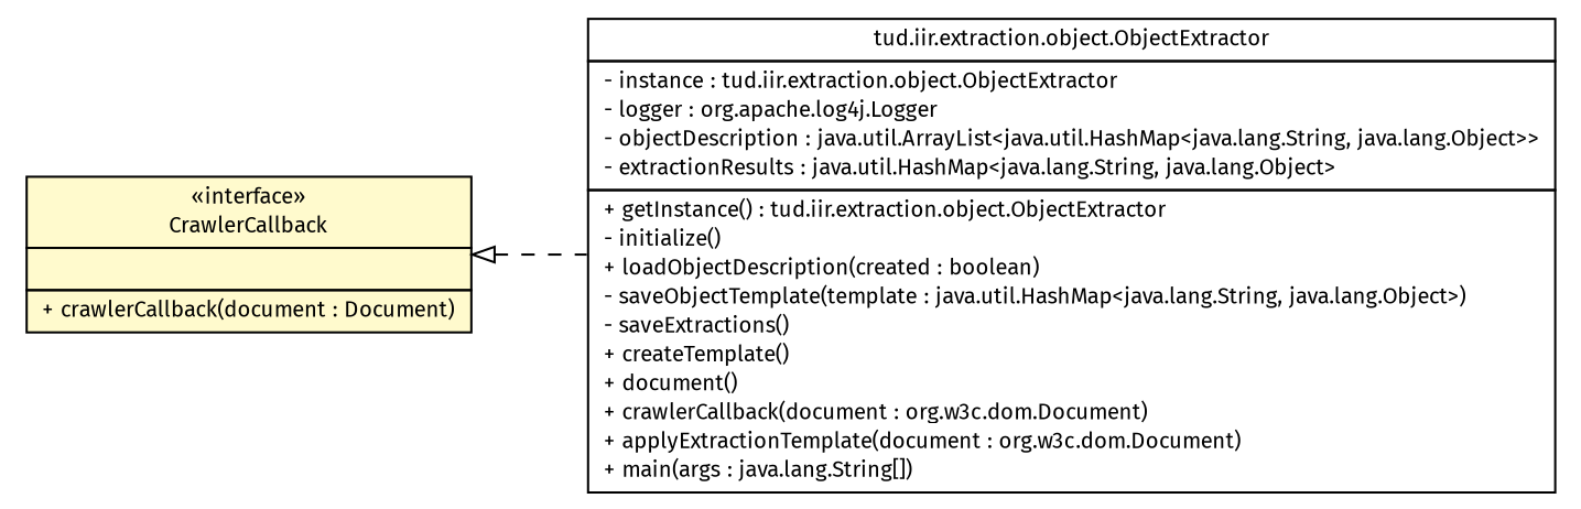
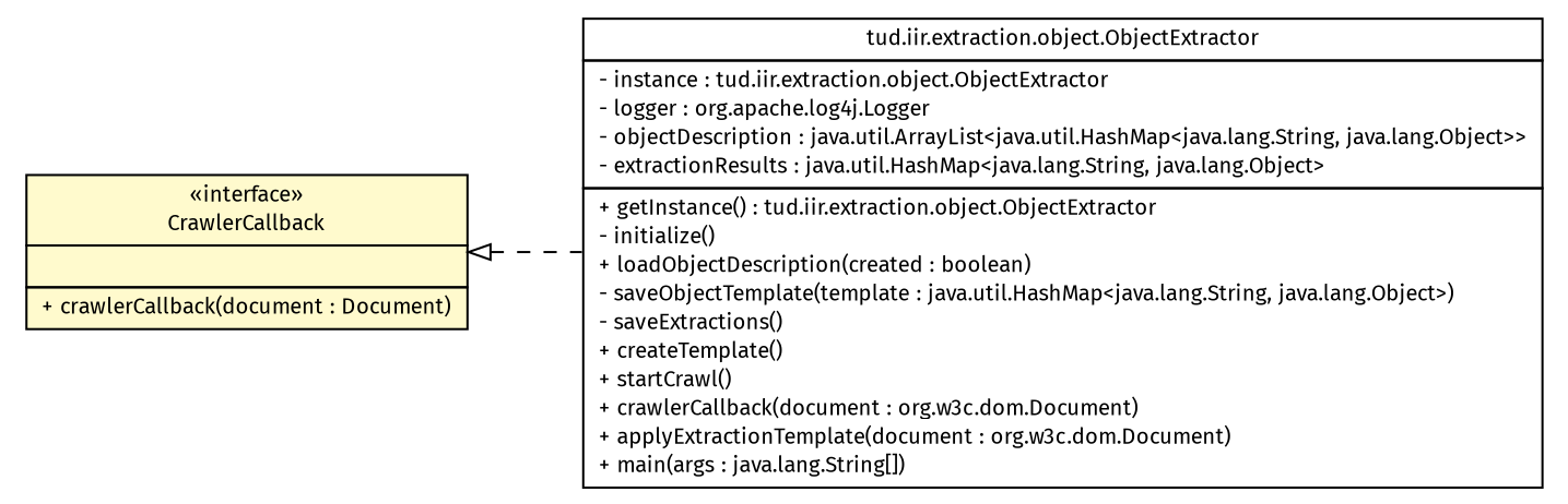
  digraph {
    nodesep=0.25
    ranksep=0.5
    rankdir=LR
    fontname="Fira Sans"
    node [fontcolor=black fontname="Fira Sans" fontsize=10.0 shape=plaintext]
-   n1 [label=<<table title="tud.iir.extraction.object.ObjectExtractor" border="0" cellborder="1" cellspacing="0" cellpadding="2" port="p" href="../extraction/object/ObjectExtractor.html"> 		<tr><td><table border="0" cellspacing="0" cellpadding="1"> <tr><td align="center" balign="center"> tud.iir.extraction.object.ObjectExtractor </td></tr> 		</table></td></tr> 		<tr><td><table border="0" cellspacing="0" cellpadding="1"> <tr><td align="left" balign="left"> - instance : tud.iir.extraction.object.ObjectExtractor </td></tr> <tr><td align="left" balign="left"> - logger : org.apache.log4j.Logger </td></tr> <tr><td align="left" balign="left"> - objectDescription : java.util.ArrayList&lt;java.util.HashMap&lt;java.lang.String, java.lang.Object&gt;&gt; </td></tr> <tr><td align="left" balign="left"> - extractionResults : java.util.HashMap&lt;java.lang.String, java.lang.Object&gt; </td></tr> 		</table></td></tr> 		<tr><td><table border="0" cellspacing="0" cellpadding="1"> <tr><td align="left" balign="left"> + getInstance() : tud.iir.extraction.object.ObjectExtractor </td></tr> <tr><td align="left" balign="left"> - initialize() </td></tr> <tr><td align="left" balign="left"> + loadObjectDescription(created : boolean) </td></tr> <tr><td align="left" balign="left"> - saveObjectTemplate(template : java.util.HashMap&lt;java.lang.String, java.lang.Object&gt;) </td></tr> <tr><td align="left" balign="left"> - saveExtractions() </td></tr> <tr><td align="left" balign="left"> + createTemplate() </td></tr> <tr><td align="left" balign="left"> + document() </td></tr> <tr><td align="left" balign="left"> + crawlerCallback(document : org.w3c.dom.Document) </td></tr> <tr><td align="left" balign="left"> + applyExtractionTemplate(document : org.w3c.dom.Document) </td></tr> <tr><td align="left" balign="left"> + main(args : java.lang.String[]) </td></tr> 		</table></td></tr> 		</table>>]
+   n1 [label=<<table title="tud.iir.extraction.object.ObjectExtractor" border="0" cellborder="1" cellspacing="0" cellpadding="2" port="p" href="../extraction/object/ObjectExtractor.html"> 		<tr><td><table border="0" cellspacing="0" cellpadding="1"> <tr><td align="center" balign="center"> tud.iir.extraction.object.ObjectExtractor </td></tr> 		</table></td></tr> 		<tr><td><table border="0" cellspacing="0" cellpadding="1"> <tr><td align="left" balign="left"> - instance : tud.iir.extraction.object.ObjectExtractor </td></tr> <tr><td align="left" balign="left"> - logger : org.apache.log4j.Logger </td></tr> <tr><td align="left" balign="left"> - objectDescription : java.util.ArrayList&lt;java.util.HashMap&lt;java.lang.String, java.lang.Object&gt;&gt; </td></tr> <tr><td align="left" balign="left"> - extractionResults : java.util.HashMap&lt;java.lang.String, java.lang.Object&gt; </td></tr> 		</table></td></tr> 		<tr><td><table border="0" cellspacing="0" cellpadding="1"> <tr><td align="left" balign="left"> + getInstance() : tud.iir.extraction.object.ObjectExtractor </td></tr> <tr><td align="left" balign="left"> - initialize() </td></tr> <tr><td align="left" balign="left"> + loadObjectDescription(created : boolean) </td></tr> <tr><td align="left" balign="left"> - saveObjectTemplate(template : java.util.HashMap&lt;java.lang.String, java.lang.Object&gt;) </td></tr> <tr><td align="left" balign="left"> - saveExtractions() </td></tr> <tr><td align="left" balign="left"> + createTemplate() </td></tr> <tr><td align="left" balign="left"> + startCrawl() </td></tr> <tr><td align="left" balign="left"> + crawlerCallback(document : org.w3c.dom.Document) </td></tr> <tr><td align="left" balign="left"> + applyExtractionTemplate(document : org.w3c.dom.Document) </td></tr> <tr><td align="left" balign="left"> + main(args : java.lang.String[]) </td></tr> 		</table></td></tr> 		</table>>]
    n2 [label=<<table title="tud.iir.web.CrawlerCallback" border="0" cellborder="1" cellspacing="0" cellpadding="2" port="p" bgcolor="lemonChiffon" href="./CrawlerCallback.html"> 		<tr><td><table border="0" cellspacing="0" cellpadding="1"> <tr><td align="center" balign="center"> &#171;interface&#187; </td></tr> <tr><td align="center" balign="center"> CrawlerCallback </td></tr> 		</table></td></tr> 		<tr><td><table border="0" cellspacing="0" cellpadding="1"> <tr><td align="left" balign="left">  </td></tr> 		</table></td></tr> 		<tr><td><table border="0" cellspacing="0" cellpadding="1"> <tr><td align="left" balign="left"> + crawlerCallback(document : Document) </td></tr> 		</table></td></tr> 		</table>>]
    n2 -> n1 [arrowtail=empty dir=back fontname="Fira Sans" fontsize=10 headport=p labelfontname=arial labelfontsize=10 style=dashed tailport=p]
  }
